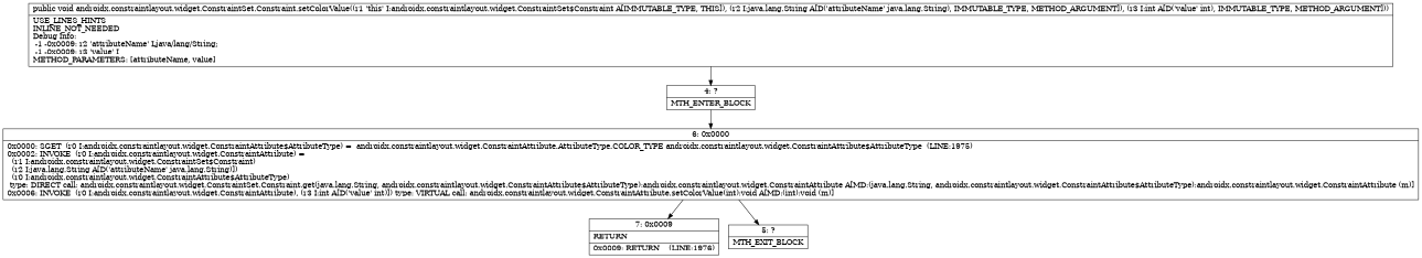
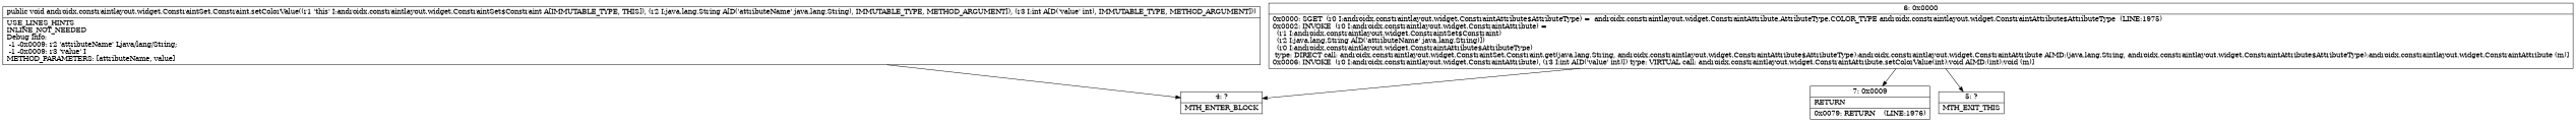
  digraph {
    node [shape=record]
    n1 [label="{4\:\ ?|MTH_ENTER_BLOCK\l}"]
    n2 [label="{6\:\ 0x0000|0x0000: SGET  (r0 I:androidx.constraintlayout.widget.ConstraintAttribute$AttributeType) =  androidx.constraintlayout.widget.ConstraintAttribute.AttributeType.COLOR_TYPE androidx.constraintlayout.widget.ConstraintAttribute$AttributeType  (LINE:1975)\l0x0002: INVOKE  (r0 I:androidx.constraintlayout.widget.ConstraintAttribute) = \l  (r1 I:androidx.constraintlayout.widget.ConstraintSet$Constraint)\l  (r2 I:java.lang.String A[D('attributeName' java.lang.String)])\l  (r0 I:androidx.constraintlayout.widget.ConstraintAttribute$AttributeType)\l type: DIRECT call: androidx.constraintlayout.widget.ConstraintSet.Constraint.get(java.lang.String, androidx.constraintlayout.widget.ConstraintAttribute$AttributeType):androidx.constraintlayout.widget.ConstraintAttribute A[MD:(java.lang.String, androidx.constraintlayout.widget.ConstraintAttribute$AttributeType):androidx.constraintlayout.widget.ConstraintAttribute (m)]\l0x0006: INVOKE  (r0 I:androidx.constraintlayout.widget.ConstraintAttribute), (r3 I:int A[D('value' int)]) type: VIRTUAL call: androidx.constraintlayout.widget.ConstraintAttribute.setColorValue(int):void A[MD:(int):void (m)]\l}"]
-   n3 [label="{7\:\ 0x0009|RETURN\l|0x0009: RETURN    (LINE:1976)\l}"]
-   n4 [label="{5\:\ ?|MTH_EXIT_BLOCK\l}"]
+   n3 [label="{7\:\ 0x0009|RETURN\l|0x0079: RETURN    (LINE:1976)\l}"]
+   n4 [label="{5\:\ ?|MTH_EXIT_THIS\l}"]
    n5 [label="{public void androidx.constraintlayout.widget.ConstraintSet.Constraint.setColorValue((r1 'this' I:androidx.constraintlayout.widget.ConstraintSet$Constraint A[IMMUTABLE_TYPE, THIS]), (r2 I:java.lang.String A[D('attributeName' java.lang.String), IMMUTABLE_TYPE, METHOD_ARGUMENT]), (r3 I:int A[D('value' int), IMMUTABLE_TYPE, METHOD_ARGUMENT]))  | USE_LINES_HINTS\lINLINE_NOT_NEEDED\lDebug Info:\l  \-1 \-0x0009: r2 'attributeName' Ljava\/lang\/String;\l  \-1 \-0x0009: r3 'value' I\lMETHOD_PARAMETERS: [attributeName, value]\l}"]
-   n1 -> n2
+   n2 -> n1
    n2 -> n3
    n2 -> n4
    n5 -> n1
  }
